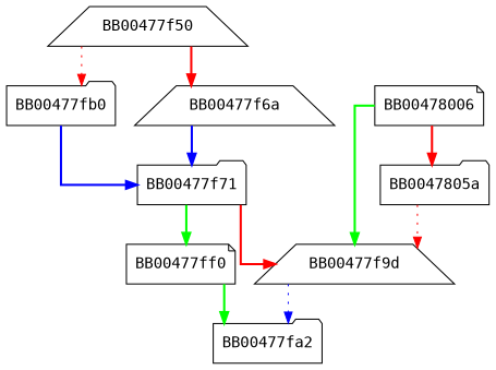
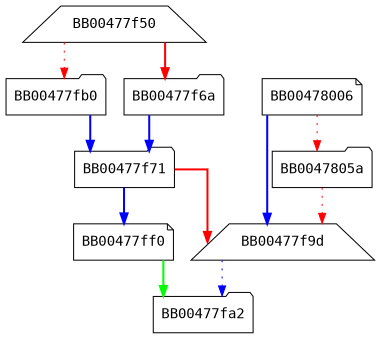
  digraph {
    fontname="DejaVu Sans Mono"
    splines=ortho
    node [fontname="DejaVu Sans Mono" shape=folder]
    edge [color=red fontname="DejaVu Sans Mono" style=bold]
    BB00477f50 [shape=trapezium]
    BB00477fb0
-   BB00477f6a [shape=trapezium]
+   BB00477f6a
    BB00477f71
    BB00477ff0 [shape=note]
    BB00477f9d [shape=trapezium]
    BB00477fa2
    BB00478006 [shape=note]
    BB0047805a
    BB00477f50 -> BB00477fb0 [style=dotted]
    BB00477f50 -> BB00477f6a
    BB00477fb0 -> BB00477f71 [color=blue]
    BB00477f6a -> BB00477f71 [color=blue]
-   BB00477f71 -> BB00477ff0 [color=green]
+   BB00477f71 -> BB00477ff0 [color=blue]
    BB00477f71 -> BB00477f9d
    BB00477ff0 -> BB00477fa2 [color=green]
    BB00477f9d -> BB00477fa2 [color=blue style=dotted]
-   BB00478006 -> BB00477f9d [color=green]
-   BB00478006 -> BB0047805a
+   BB00478006 -> BB00477f9d [color=blue]
+   BB00478006 -> BB0047805a [style=dotted]
    BB0047805a -> BB00477f9d [style=dotted]
  }
